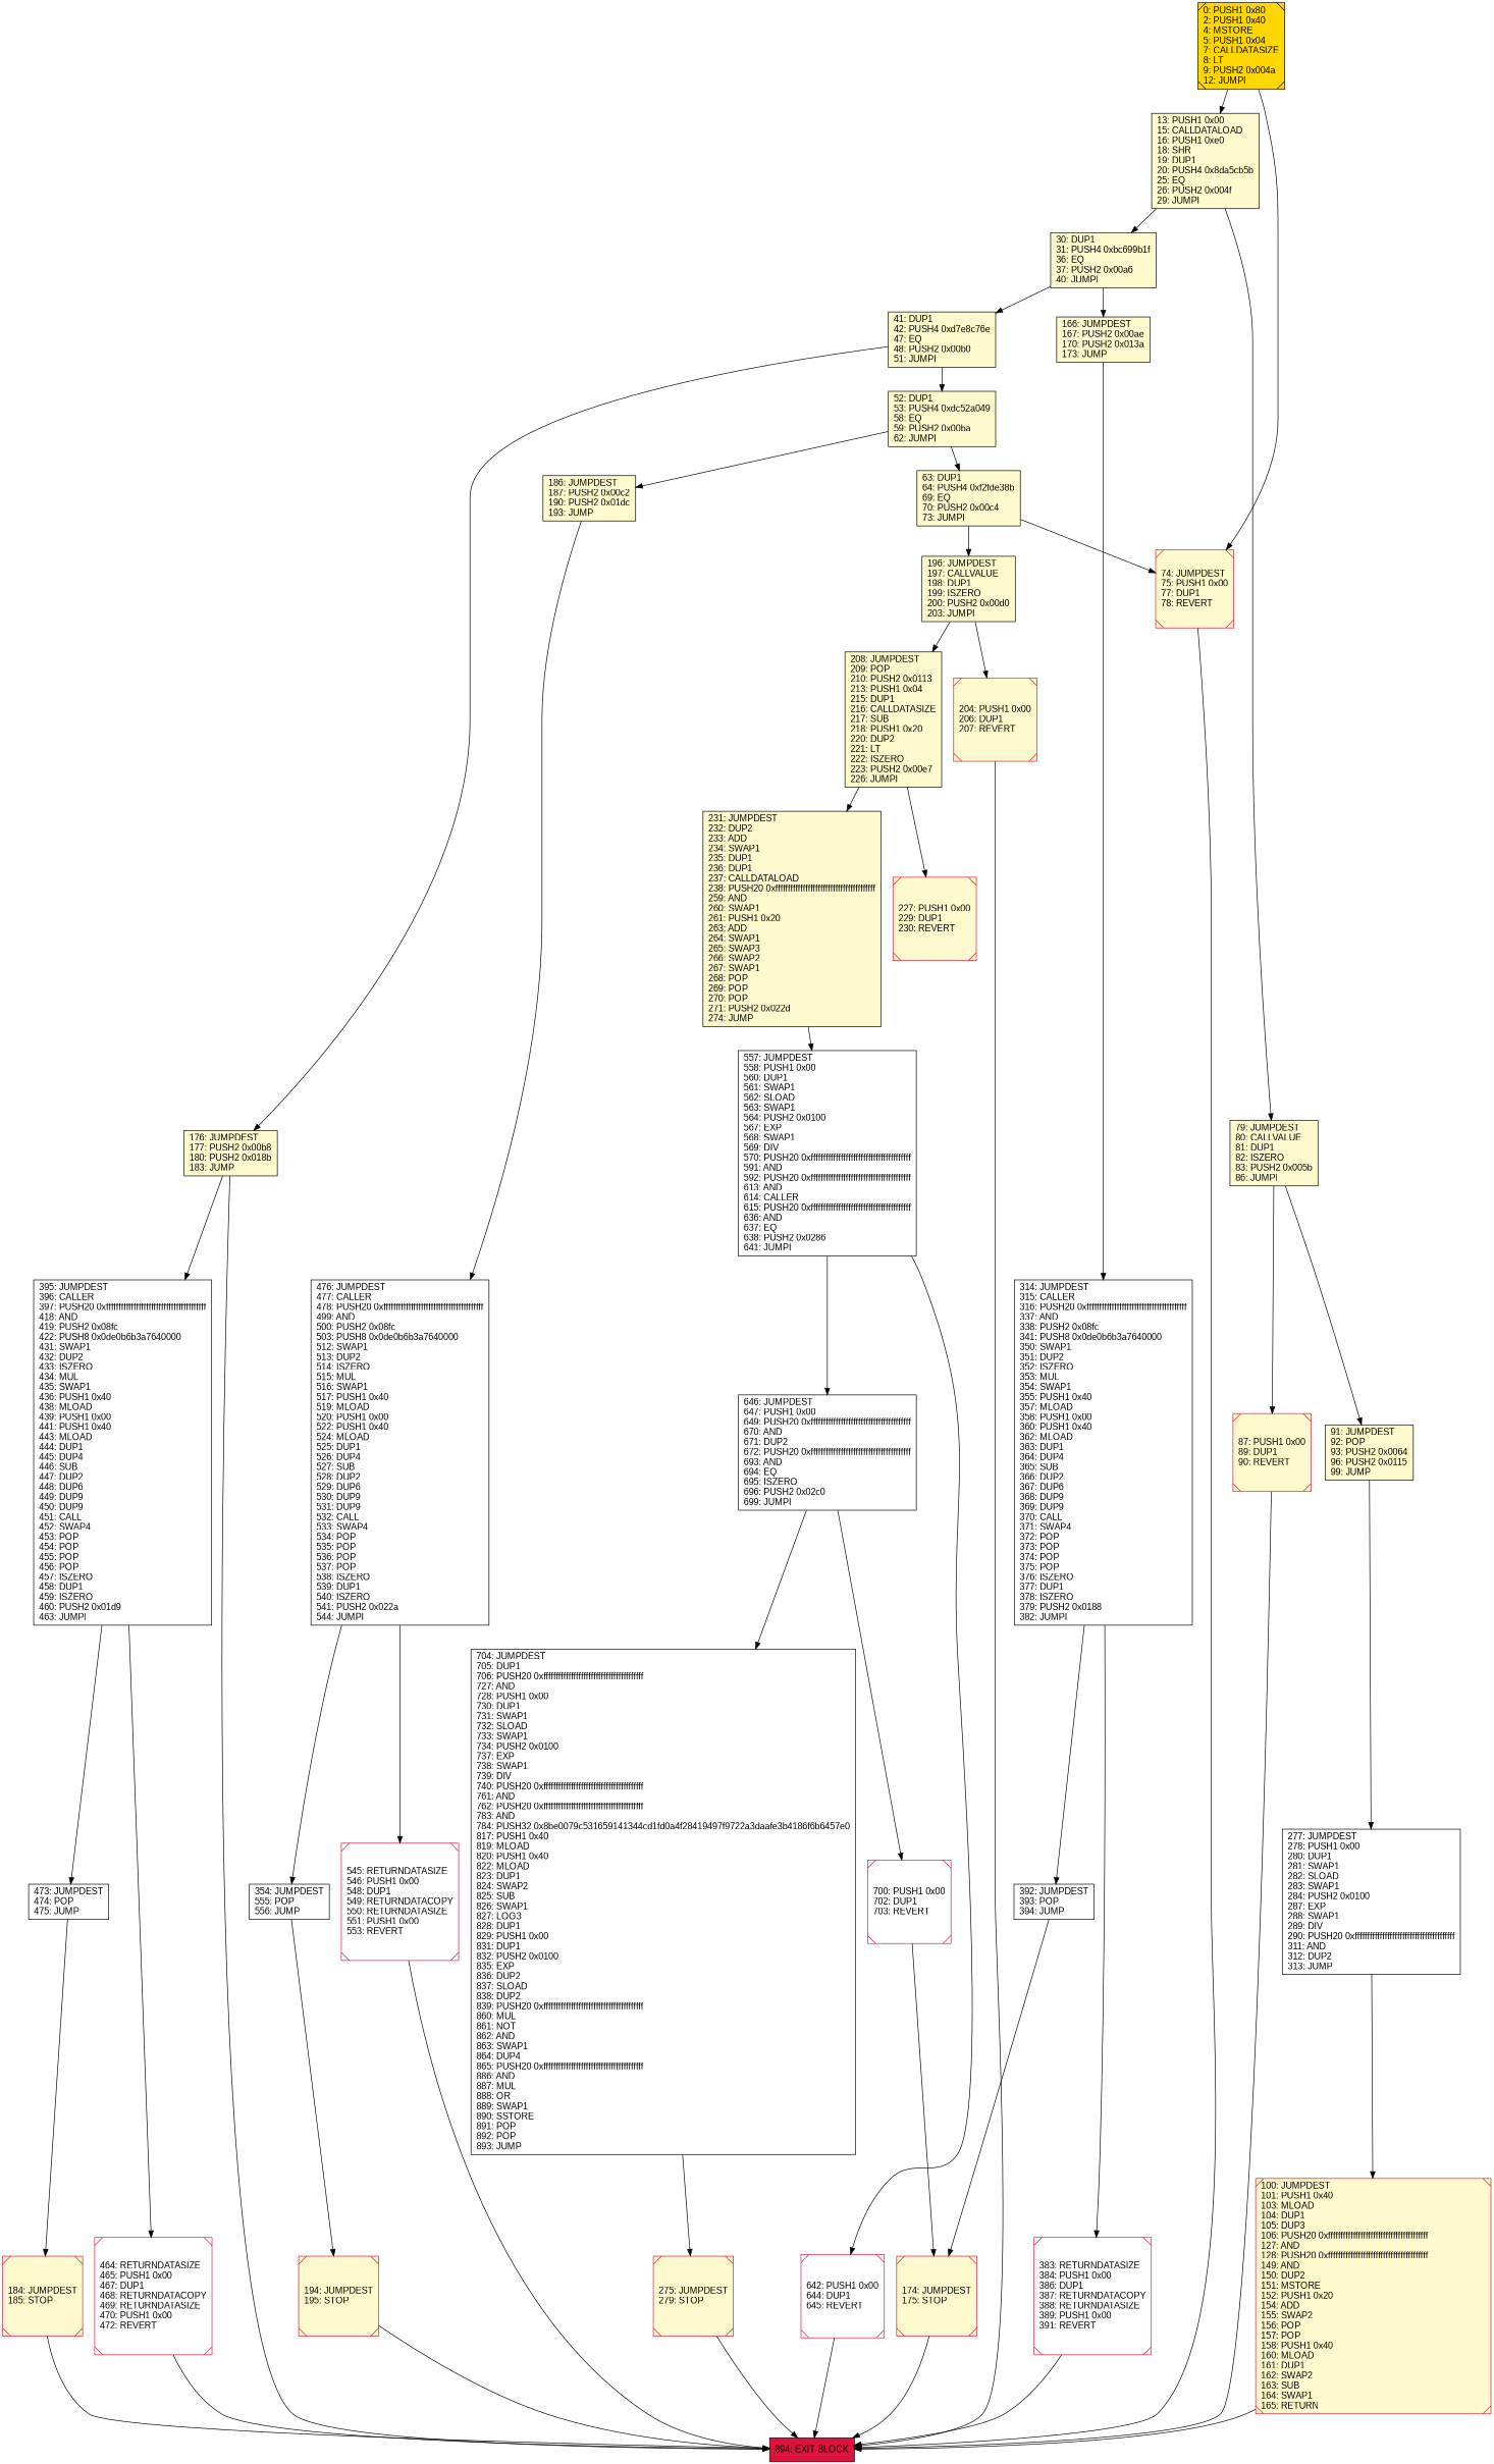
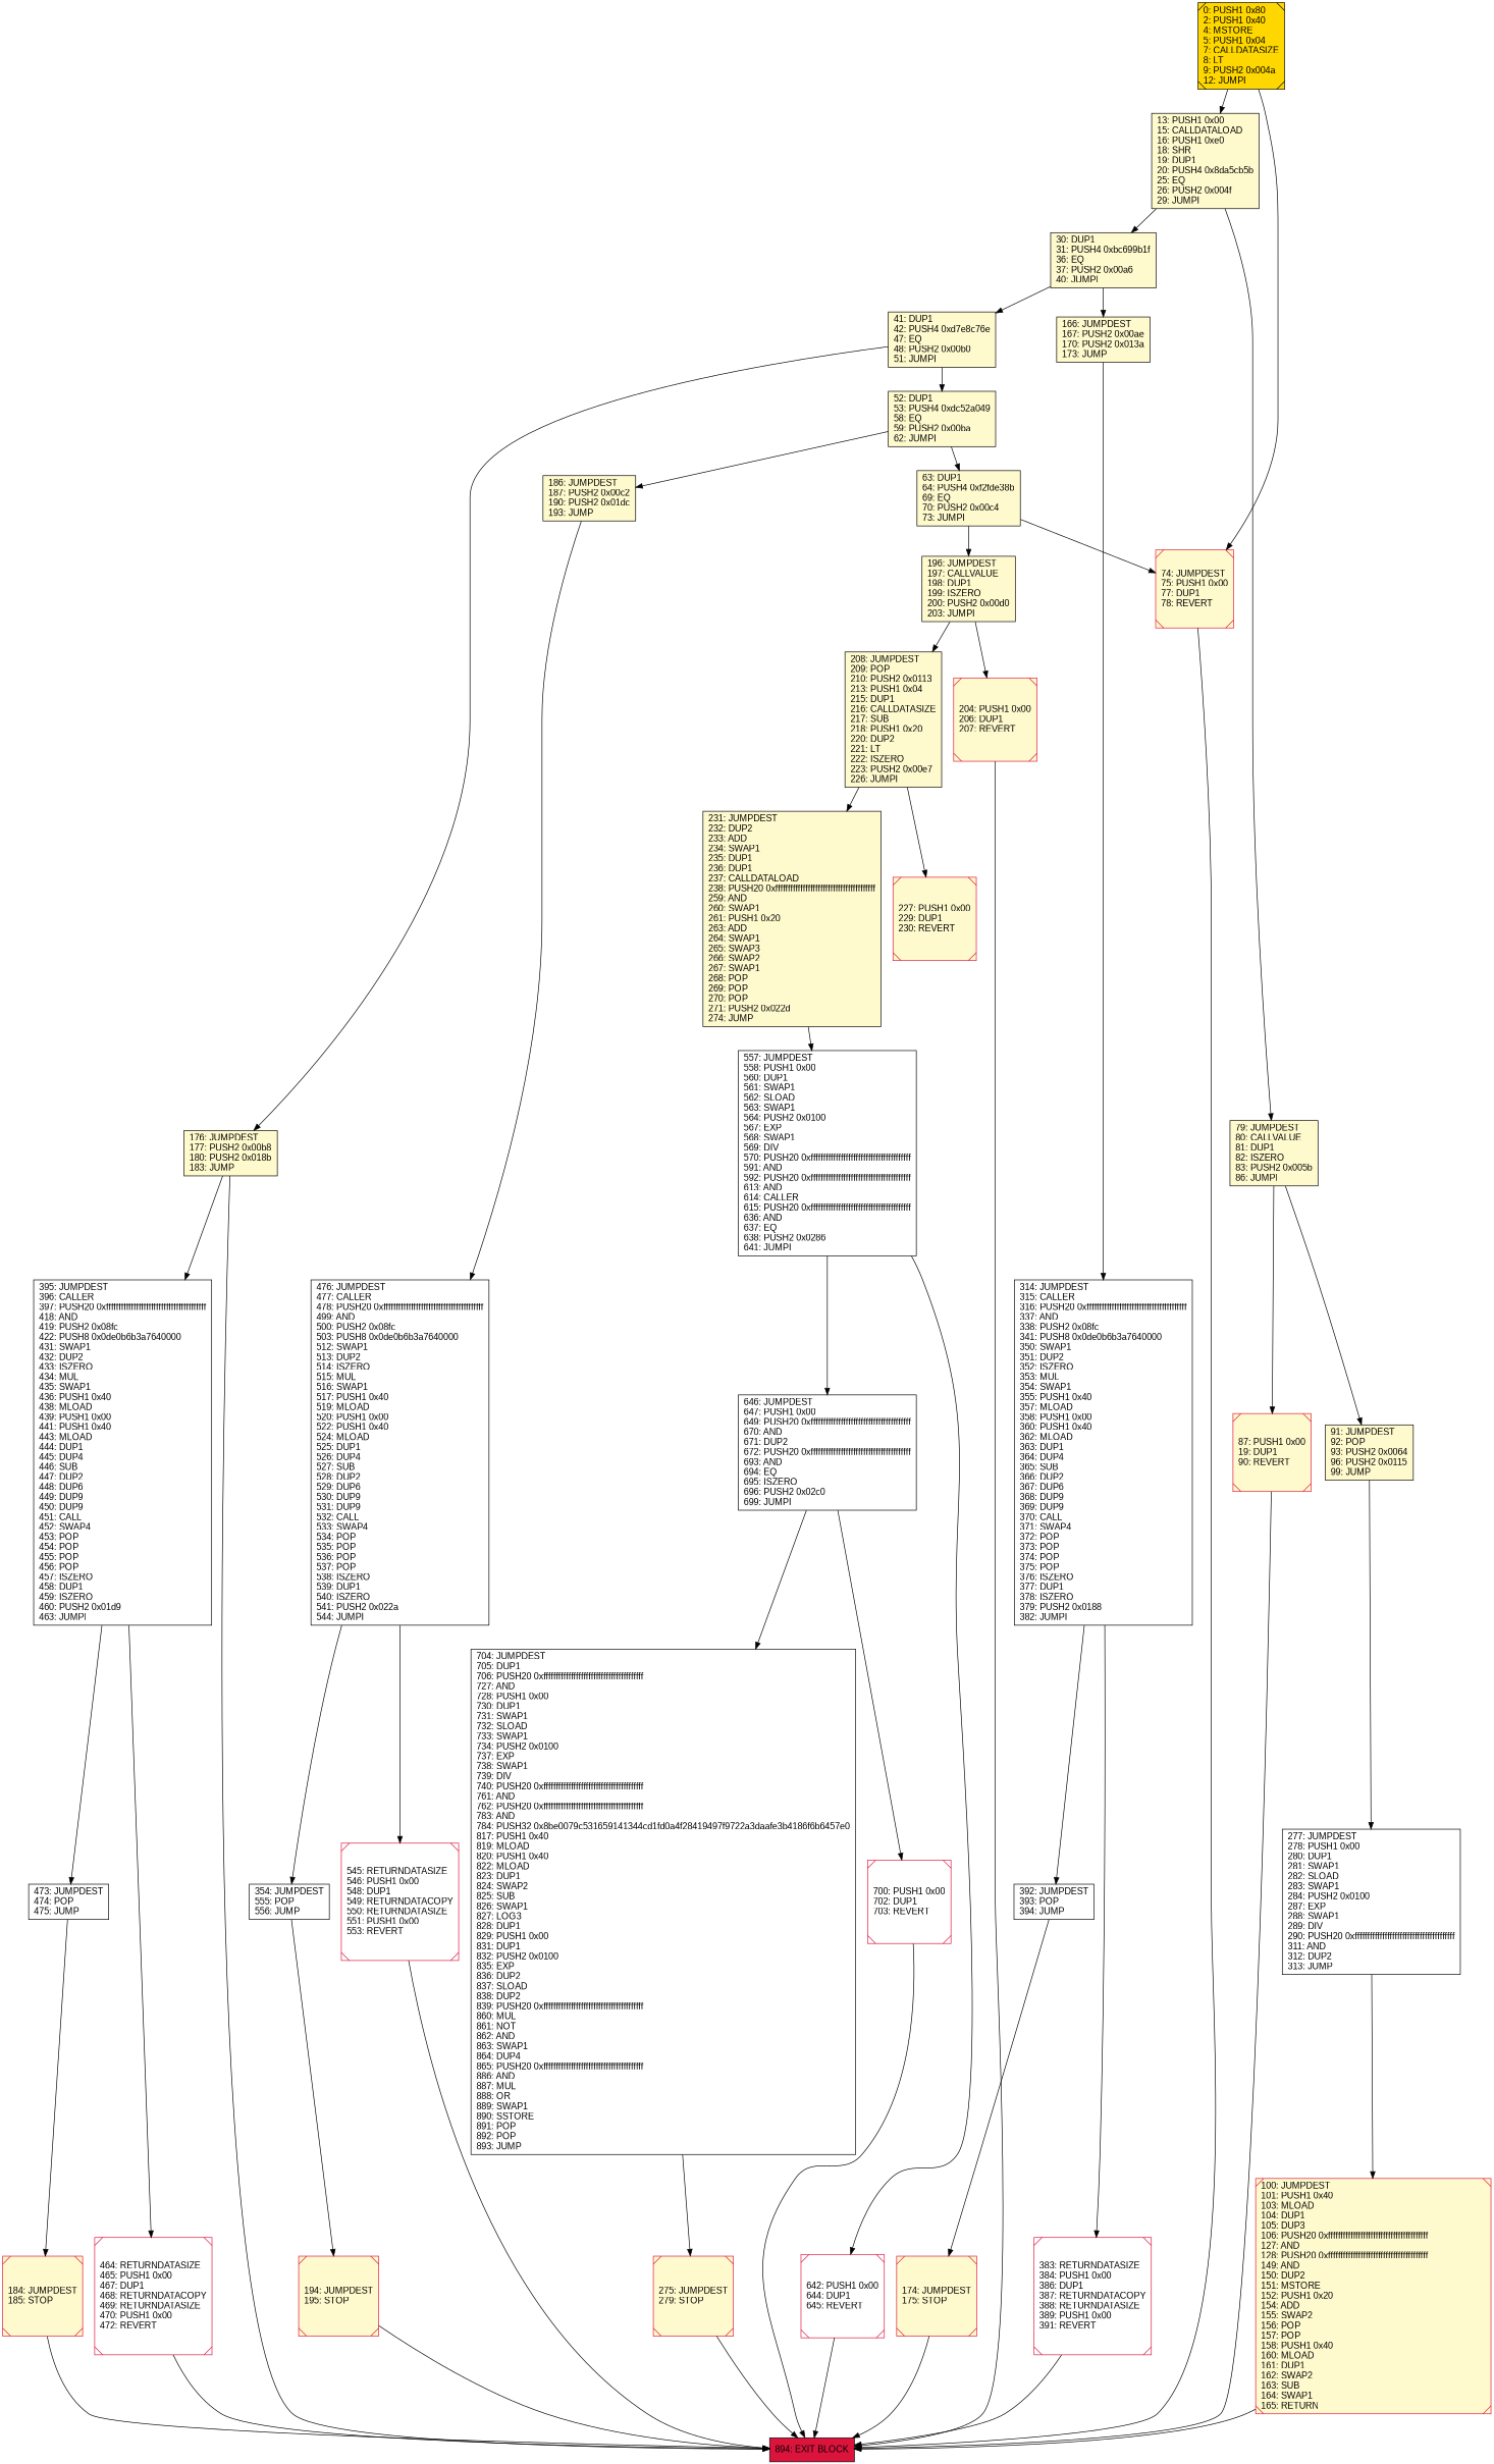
  digraph {
    rankdir=UD
    node [color=black fillcolor=lemonchiffon fontcolor=black fontname=arial shape=box style=filled]
    n1 [color=crimson label="227: PUSH1 0x00\l229: DUP1\l230: REVERT\l" shape=Msquare]
    n2 [fillcolor=crimson label="894: EXIT BLOCK\l"]
    n3 [label="30: DUP1\l31: PUSH4 0xbc699b1f\l36: EQ\l37: PUSH2 0x00a6\l40: JUMPI\l"]
    n4 [label="166: JUMPDEST\l167: PUSH2 0x00ae\l170: PUSH2 0x013a\l173: JUMP\l"]
    n5 [label="41: DUP1\l42: PUSH4 0xd7e8c76e\l47: EQ\l48: PUSH2 0x00b0\l51: JUMPI\l"]
    n6 [fillcolor=white label="314: JUMPDEST\l315: CALLER\l316: PUSH20 0xffffffffffffffffffffffffffffffffffffffff\l337: AND\l338: PUSH2 0x08fc\l341: PUSH8 0x0de0b6b3a7640000\l350: SWAP1\l351: DUP2\l352: ISZERO\l353: MUL\l354: SWAP1\l355: PUSH1 0x40\l357: MLOAD\l358: PUSH1 0x00\l360: PUSH1 0x40\l362: MLOAD\l363: DUP1\l364: DUP4\l365: SUB\l366: DUP2\l367: DUP6\l368: DUP9\l369: DUP9\l370: CALL\l371: SWAP4\l372: POP\l373: POP\l374: POP\l375: POP\l376: ISZERO\l377: DUP1\l378: ISZERO\l379: PUSH2 0x0188\l382: JUMPI\l"]
    n7 [label="176: JUMPDEST\l177: PUSH2 0x00b8\l180: PUSH2 0x018b\l183: JUMP\l"]
    n8 [label="52: DUP1\l53: PUSH4 0xdc52a049\l58: EQ\l59: PUSH2 0x00ba\l62: JUMPI\l"]
    n9 [color=crimson label="275: JUMPDEST\l279: STOP\l" shape=Msquare]
    n10 [label="13: PUSH1 0x00\l15: CALLDATALOAD\l16: PUSH1 0xe0\l18: SHR\l19: DUP1\l20: PUSH4 0x8da5cb5b\l25: EQ\l26: PUSH2 0x004f\l29: JUMPI\l"]
    n11 [label="79: JUMPDEST\l80: CALLVALUE\l81: DUP1\l82: ISZERO\l83: PUSH2 0x005b\l86: JUMPI\l"]
-   n12 [color=crimson label="87: PUSH1 0x00\l89: DUP1\l90: REVERT\l" shape=Msquare]
+   n12 [color=crimson label="87: PUSH1 0x00\l19: DUP1\l90: REVERT\l" shape=Msquare]
    n13 [label="91: JUMPDEST\l92: POP\l93: PUSH2 0x0064\l96: PUSH2 0x0115\l99: JUMP\l"]
    n14 [fillcolor=white label="476: JUMPDEST\l477: CALLER\l478: PUSH20 0xffffffffffffffffffffffffffffffffffffffff\l499: AND\l500: PUSH2 0x08fc\l503: PUSH8 0x0de0b6b3a7640000\l512: SWAP1\l513: DUP2\l514: ISZERO\l515: MUL\l516: SWAP1\l517: PUSH1 0x40\l519: MLOAD\l520: PUSH1 0x00\l522: PUSH1 0x40\l524: MLOAD\l525: DUP1\l526: DUP4\l527: SUB\l528: DUP2\l529: DUP6\l530: DUP9\l531: DUP9\l532: CALL\l533: SWAP4\l534: POP\l535: POP\l536: POP\l537: POP\l538: ISZERO\l539: DUP1\l540: ISZERO\l541: PUSH2 0x022a\l544: JUMPI\l"]
    n15 [fillcolor=white label="354: JUMPDEST\l555: POP\l556: JUMP\l"]
    n16 [color=crimson fillcolor=white label="545: RETURNDATASIZE\l546: PUSH1 0x00\l548: DUP1\l549: RETURNDATACOPY\l550: RETURNDATASIZE\l551: PUSH1 0x00\l553: REVERT\l" shape=Msquare]
    n17 [color=crimson label="194: JUMPDEST\l195: STOP\l" shape=Msquare]
    n18 [color=crimson fillcolor=white label="464: RETURNDATASIZE\l465: PUSH1 0x00\l467: DUP1\l468: RETURNDATACOPY\l469: RETURNDATASIZE\l470: PUSH1 0x00\l472: REVERT\l" shape=Msquare]
    n19 [fillcolor=white label="395: JUMPDEST\l396: CALLER\l397: PUSH20 0xffffffffffffffffffffffffffffffffffffffff\l418: AND\l419: PUSH2 0x08fc\l422: PUSH8 0x0de0b6b3a7640000\l431: SWAP1\l432: DUP2\l433: ISZERO\l434: MUL\l435: SWAP1\l436: PUSH1 0x40\l438: MLOAD\l439: PUSH1 0x00\l441: PUSH1 0x40\l443: MLOAD\l444: DUP1\l445: DUP4\l446: SUB\l447: DUP2\l448: DUP6\l449: DUP9\l450: DUP9\l451: CALL\l452: SWAP4\l453: POP\l454: POP\l455: POP\l456: POP\l457: ISZERO\l458: DUP1\l459: ISZERO\l460: PUSH2 0x01d9\l463: JUMPI\l"]
    n20 [fillcolor=white label="473: JUMPDEST\l474: POP\l475: JUMP\l"]
    n21 [color=crimson label="74: JUMPDEST\l75: PUSH1 0x00\l77: DUP1\l78: REVERT\l" shape=Msquare]
    n22 [fillcolor=white label="277: JUMPDEST\l278: PUSH1 0x00\l280: DUP1\l281: SWAP1\l282: SLOAD\l283: SWAP1\l284: PUSH2 0x0100\l287: EXP\l288: SWAP1\l289: DIV\l290: PUSH20 0xffffffffffffffffffffffffffffffffffffffff\l311: AND\l312: DUP2\l313: JUMP\l"]
    n23 [color=crimson label="184: JUMPDEST\l185: STOP\l" shape=Msquare]
    n24 [color=crimson fillcolor=white label="700: PUSH1 0x00\l702: DUP1\l703: REVERT\l" shape=Msquare]
    n25 [label="63: DUP1\l64: PUSH4 0xf2fde38b\l69: EQ\l70: PUSH2 0x00c4\l73: JUMPI\l"]
    n26 [label="196: JUMPDEST\l197: CALLVALUE\l198: DUP1\l199: ISZERO\l200: PUSH2 0x00d0\l203: JUMPI\l"]
    n27 [label="208: JUMPDEST\l209: POP\l210: PUSH2 0x0113\l213: PUSH1 0x04\l215: DUP1\l216: CALLDATASIZE\l217: SUB\l218: PUSH1 0x20\l220: DUP2\l221: LT\l222: ISZERO\l223: PUSH2 0x00e7\l226: JUMPI\l"]
    n28 [color=crimson label="204: PUSH1 0x00\l206: DUP1\l207: REVERT\l" shape=Msquare]
    n29 [label="231: JUMPDEST\l232: DUP2\l233: ADD\l234: SWAP1\l235: DUP1\l236: DUP1\l237: CALLDATALOAD\l238: PUSH20 0xffffffffffffffffffffffffffffffffffffffff\l259: AND\l260: SWAP1\l261: PUSH1 0x20\l263: ADD\l264: SWAP1\l265: SWAP3\l266: SWAP2\l267: SWAP1\l268: POP\l269: POP\l270: POP\l271: PUSH2 0x022d\l274: JUMP\l"]
    n30 [fillcolor=white label="557: JUMPDEST\l558: PUSH1 0x00\l560: DUP1\l561: SWAP1\l562: SLOAD\l563: SWAP1\l564: PUSH2 0x0100\l567: EXP\l568: SWAP1\l569: DIV\l570: PUSH20 0xffffffffffffffffffffffffffffffffffffffff\l591: AND\l592: PUSH20 0xffffffffffffffffffffffffffffffffffffffff\l613: AND\l614: CALLER\l615: PUSH20 0xffffffffffffffffffffffffffffffffffffffff\l636: AND\l637: EQ\l638: PUSH2 0x0286\l641: JUMPI\l"]
    n31 [color=crimson label="100: JUMPDEST\l101: PUSH1 0x40\l103: MLOAD\l104: DUP1\l105: DUP3\l106: PUSH20 0xffffffffffffffffffffffffffffffffffffffff\l127: AND\l128: PUSH20 0xffffffffffffffffffffffffffffffffffffffff\l149: AND\l150: DUP2\l151: MSTORE\l152: PUSH1 0x20\l154: ADD\l155: SWAP2\l156: POP\l157: POP\l158: PUSH1 0x40\l160: MLOAD\l161: DUP1\l162: SWAP2\l163: SUB\l164: SWAP1\l165: RETURN\l" shape=Msquare]
    n32 [color=crimson fillcolor=white label="642: PUSH1 0x00\l644: DUP1\l645: REVERT\l" shape=Msquare]
    n33 [color=crimson fillcolor=white label="383: RETURNDATASIZE\l384: PUSH1 0x00\l386: DUP1\l387: RETURNDATACOPY\l388: RETURNDATASIZE\l389: PUSH1 0x00\l391: REVERT\l" shape=Msquare]
    n34 [fillcolor=white label="392: JUMPDEST\l393: POP\l394: JUMP\l"]
    n35 [color=crimson label="174: JUMPDEST\l175: STOP\l" shape=Msquare]
    n36 [fillcolor=white label="646: JUMPDEST\l647: PUSH1 0x00\l649: PUSH20 0xffffffffffffffffffffffffffffffffffffffff\l670: AND\l671: DUP2\l672: PUSH20 0xffffffffffffffffffffffffffffffffffffffff\l693: AND\l694: EQ\l695: ISZERO\l696: PUSH2 0x02c0\l699: JUMPI\l"]
    n37 [fillcolor=white label="704: JUMPDEST\l705: DUP1\l706: PUSH20 0xffffffffffffffffffffffffffffffffffffffff\l727: AND\l728: PUSH1 0x00\l730: DUP1\l731: SWAP1\l732: SLOAD\l733: SWAP1\l734: PUSH2 0x0100\l737: EXP\l738: SWAP1\l739: DIV\l740: PUSH20 0xffffffffffffffffffffffffffffffffffffffff\l761: AND\l762: PUSH20 0xffffffffffffffffffffffffffffffffffffffff\l783: AND\l784: PUSH32 0x8be0079c531659141344cd1fd0a4f28419497f9722a3daafe3b4186f6b6457e0\l817: PUSH1 0x40\l819: MLOAD\l820: PUSH1 0x40\l822: MLOAD\l823: DUP1\l824: SWAP2\l825: SUB\l826: SWAP1\l827: LOG3\l828: DUP1\l829: PUSH1 0x00\l831: DUP1\l832: PUSH2 0x0100\l835: EXP\l836: DUP2\l837: SLOAD\l838: DUP2\l839: PUSH20 0xffffffffffffffffffffffffffffffffffffffff\l860: MUL\l861: NOT\l862: AND\l863: SWAP1\l864: DUP4\l865: PUSH20 0xffffffffffffffffffffffffffffffffffffffff\l886: AND\l887: MUL\l888: OR\l889: SWAP1\l890: SSTORE\l891: POP\l892: POP\l893: JUMP\l"]
    n38 [label="186: JUMPDEST\l187: PUSH2 0x00c2\l190: PUSH2 0x01dc\l193: JUMP\l"]
    n39 [fillcolor=gold label="0: PUSH1 0x80\l2: PUSH1 0x40\l4: MSTORE\l5: PUSH1 0x04\l7: CALLDATASIZE\l8: LT\l9: PUSH2 0x004a\l12: JUMPI\l" shape=Msquare]
    n3 -> n4
    n3 -> n5
    n4 -> n6
    n5 -> n7
    n5 -> n8
    n6 -> n33
    n6 -> n34
    n7 -> n2
    n7 -> n19
    n8 -> n25
    n8 -> n38
    n9 -> n2
    n10 -> n3
    n10 -> n11
    n11 -> n12
    n11 -> n13
    n12 -> n2
    n13 -> n22
    n14 -> n15
    n14 -> n16
    n15 -> n17
    n16 -> n2
    n17 -> n2
    n18 -> n2
    n19 -> n18
    n19 -> n20
    n20 -> n23
    n21 -> n2
    n22 -> n31
    n23 -> n2
-   n24 -> n35
+   n24 -> n2
    n25 -> n21
    n25 -> n26
    n26 -> n27
    n26 -> n28
    n27 -> n1
    n27 -> n29
    n28 -> n2
    n29 -> n30
    n30 -> n32
    n30 -> n36
    n31 -> n2
    n32 -> n2
    n33 -> n2
    n34 -> n35
    n35 -> n2
    n36 -> n24
    n36 -> n37
    n37 -> n9
    n38 -> n14
    n39 -> n10
    n39 -> n21
  }
